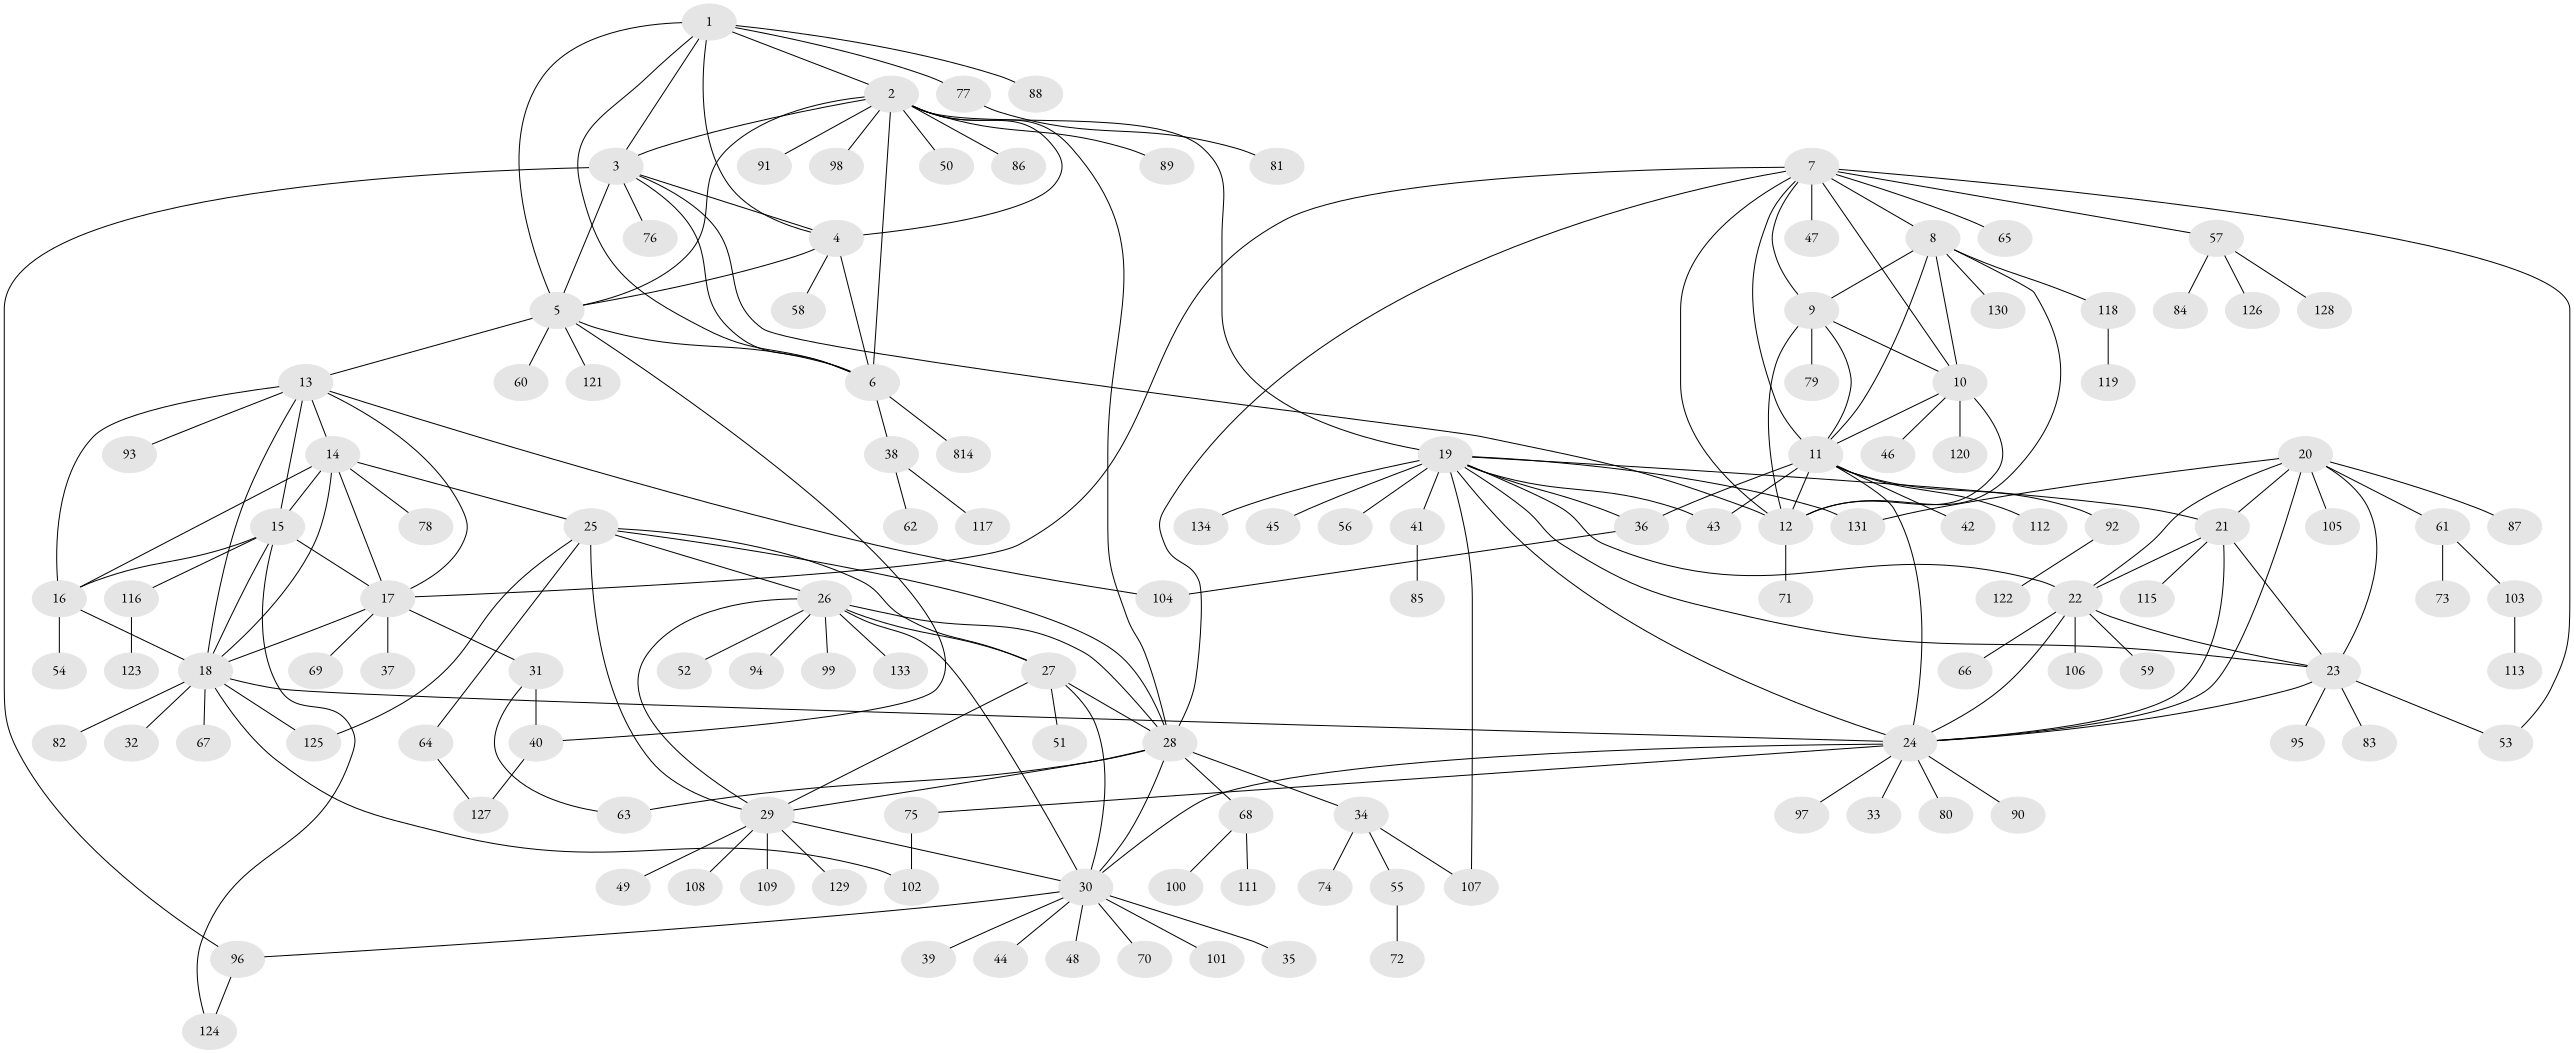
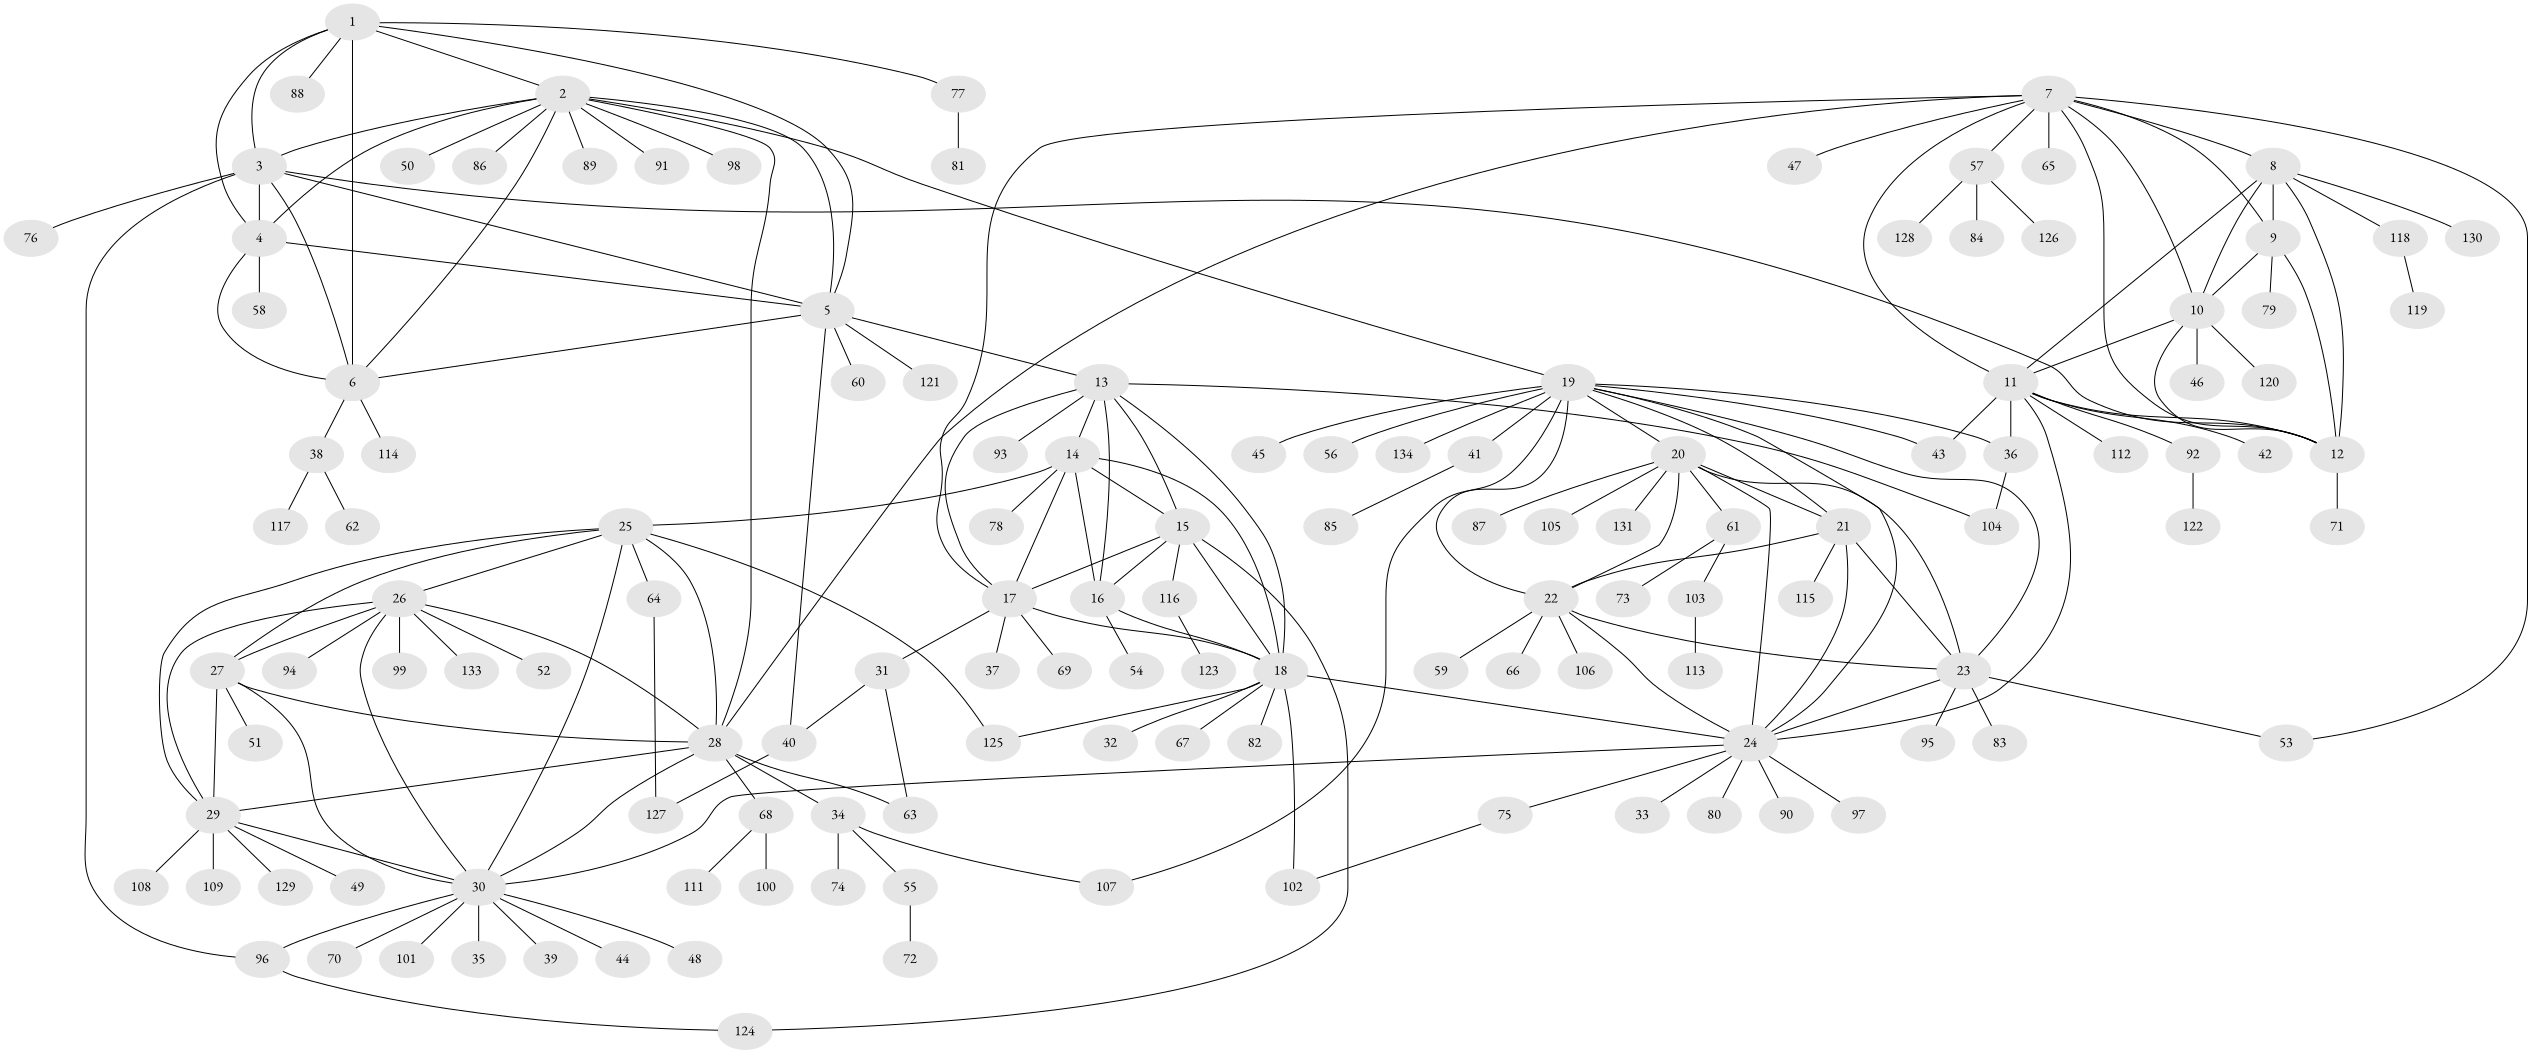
  graph {
    fontname="EB Garamond"
    node [color=gray90 fontname="EB Garamond" style=filled]
    edge [fontname="EB Garamond"]
    1
    2
    3
    4
    5
    6
    77
    88
    19
    50
    86
    89
    91
    98
    28
    12
    76
    96
    58
    13
    40
    60
    121
    38
-   114 [label=814]
+   114
    81
    24
    36
    43
    20
    21
    22
    23
    41
    45
    56
    107
    134
    27
    30
    29
    51
    71
    124
    17
    14
    15
    16
    18
    93
    104
    127
    62
    117
    7
    8
    9
    10
    11
    47
    53
    57
    65
    118
    130
    79
    46
    120
    42
    92
    112
    31
    37
    69
    34
    63
    68
    84
    126
    128
    119
    75
    33
    80
    90
    97
    122
    102
    25
    78
    116
    54
    32
    67
    82
    125
    26
    64
    123
    61
    87
    105
    131
    115
    59
    66
    106
    83
    95
    85
    73
    103
    35
    39
    44
    48
    70
    101
    52
    94
    99
    133
    49
    108
    109
    129
    55
    74
    100
    111
    72
    113
    1 -- 2
    1 -- 3
    1 -- 4
    1 -- 5
    1 -- 6
    1 -- 77
    1 -- 88
    2 -- 3
    2 -- 4
    2 -- 5
    2 -- 6
    2 -- 19
    2 -- 50
    2 -- 86
    2 -- 89
    2 -- 91
    2 -- 98
    2 -- 28
    3 -- 4
    3 -- 5
    3 -- 6
    3 -- 12
    3 -- 76
    3 -- 96
    4 -- 5
    4 -- 6
    4 -- 58
    5 -- 6
    5 -- 13
    5 -- 40
    5 -- 60
    5 -- 121
    6 -- 38
    6 -- 114
    77 -- 81
    19 -- 24
    19 -- 36
    19 -- 43
-   19 -- 131
+   19 -- 20
    19 -- 21
    19 -- 22
    19 -- 23
    19 -- 41
    19 -- 45
    19 -- 56
    19 -- 107
    19 -- 134
    28 -- 30
    28 -- 29
    28 -- 34
    28 -- 63
    28 -- 68
    12 -- 71
    96 -- 124
    13 -- 17
    13 -- 14
    13 -- 15
    13 -- 16
    13 -- 18
    13 -- 93
    13 -- 104
    40 -- 127
    38 -- 62
    38 -- 117
    24 -- 30
    24 -- 75
    24 -- 33
    24 -- 80
    24 -- 90
    24 -- 97
    36 -- 104
    20 -- 24
    20 -- 21
    20 -- 22
    20 -- 23
    20 -- 61
    20 -- 87
    20 -- 105
    20 -- 131
    21 -- 24
    21 -- 22
    21 -- 23
    21 -- 115
    22 -- 24
    22 -- 23
    22 -- 59
    22 -- 66
    22 -- 106
    23 -- 24
    23 -- 53
    23 -- 83
    23 -- 95
    41 -- 85
    27 -- 28
    27 -- 30
    27 -- 29
    27 -- 51
    30 -- 96
    30 -- 35
    30 -- 39
    30 -- 44
    30 -- 48
    30 -- 70
    30 -- 101
    29 -- 30
    29 -- 49
    29 -- 108
    29 -- 109
    29 -- 129
    17 -- 18
    17 -- 31
    17 -- 37
    17 -- 69
    14 -- 17
    14 -- 15
    14 -- 16
    14 -- 18
    14 -- 25
    14 -- 78
    15 -- 124
    15 -- 17
    15 -- 16
    15 -- 18
    15 -- 116
    16 -- 18
    16 -- 54
    18 -- 24
    18 -- 102
    18 -- 32
    18 -- 67
    18 -- 82
    18 -- 125
    7 -- 28
    7 -- 12
    7 -- 17
    7 -- 8
    7 -- 9
    7 -- 10
    7 -- 11
    7 -- 47
    7 -- 53
    7 -- 57
    7 -- 65
    8 -- 12
    8 -- 9
    8 -- 10
    8 -- 11
    8 -- 118
    8 -- 130
    9 -- 12
    9 -- 10
-   9 -- 11
    9 -- 79
    10 -- 12
    10 -- 11
    10 -- 46
    10 -- 120
    11 -- 12
    11 -- 24
    11 -- 36
    11 -- 43
    11 -- 42
    11 -- 92
    11 -- 112
    57 -- 84
    57 -- 126
    57 -- 128
    118 -- 119
    92 -- 122
    31 -- 40
    31 -- 63
    34 -- 107
    34 -- 55
    34 -- 74
    68 -- 100
    68 -- 111
    75 -- 102
    25 -- 28
    25 -- 27
+   25 -- 30
    25 -- 29
    25 -- 125
    25 -- 26
    25 -- 64
    116 -- 123
    26 -- 28
    26 -- 27
    26 -- 30
    26 -- 29
    26 -- 52
    26 -- 94
    26 -- 99
    26 -- 133
    64 -- 127
    61 -- 73
    61 -- 103
    103 -- 113
    55 -- 72
  }
